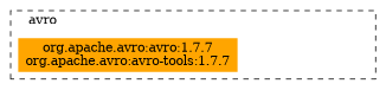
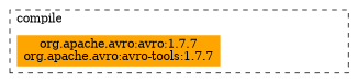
  digraph {
    compound=true
    nodesep=2
    rankdir=BT
    ranksep=1
    node [color=none]
    compile [shape=point style=invis]
    "org.apache.avro:avro:1.7.7\norg.apache.avro:avro-tools:1.7.7" [shape=plaintext style=filled fillcolor=orange]
    subgraph cluster_1 {
-     label=avro
+     label=compile
      labeljust=l
      labelloc=b
      labelstyle=bold
      rankdir=TB
      style=dashed
      compile
      "org.apache.avro:avro:1.7.7\norg.apache.avro:avro-tools:1.7.7"
    }
  }
